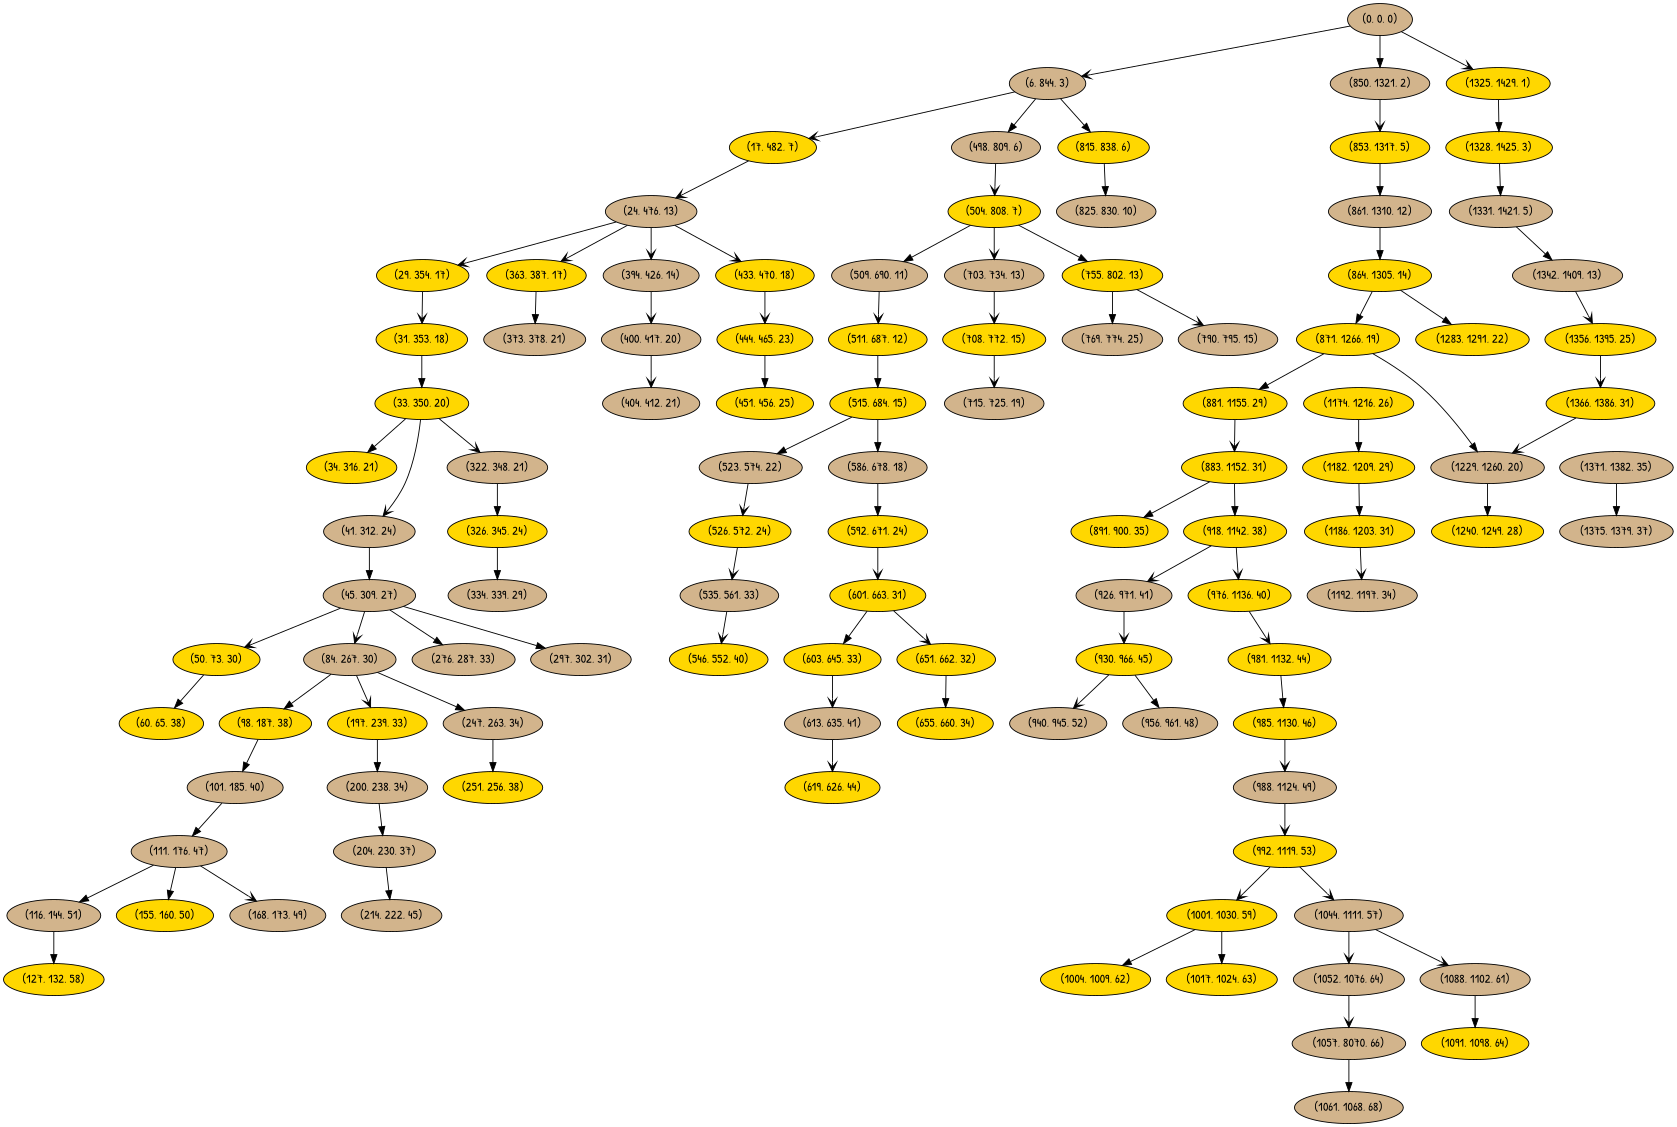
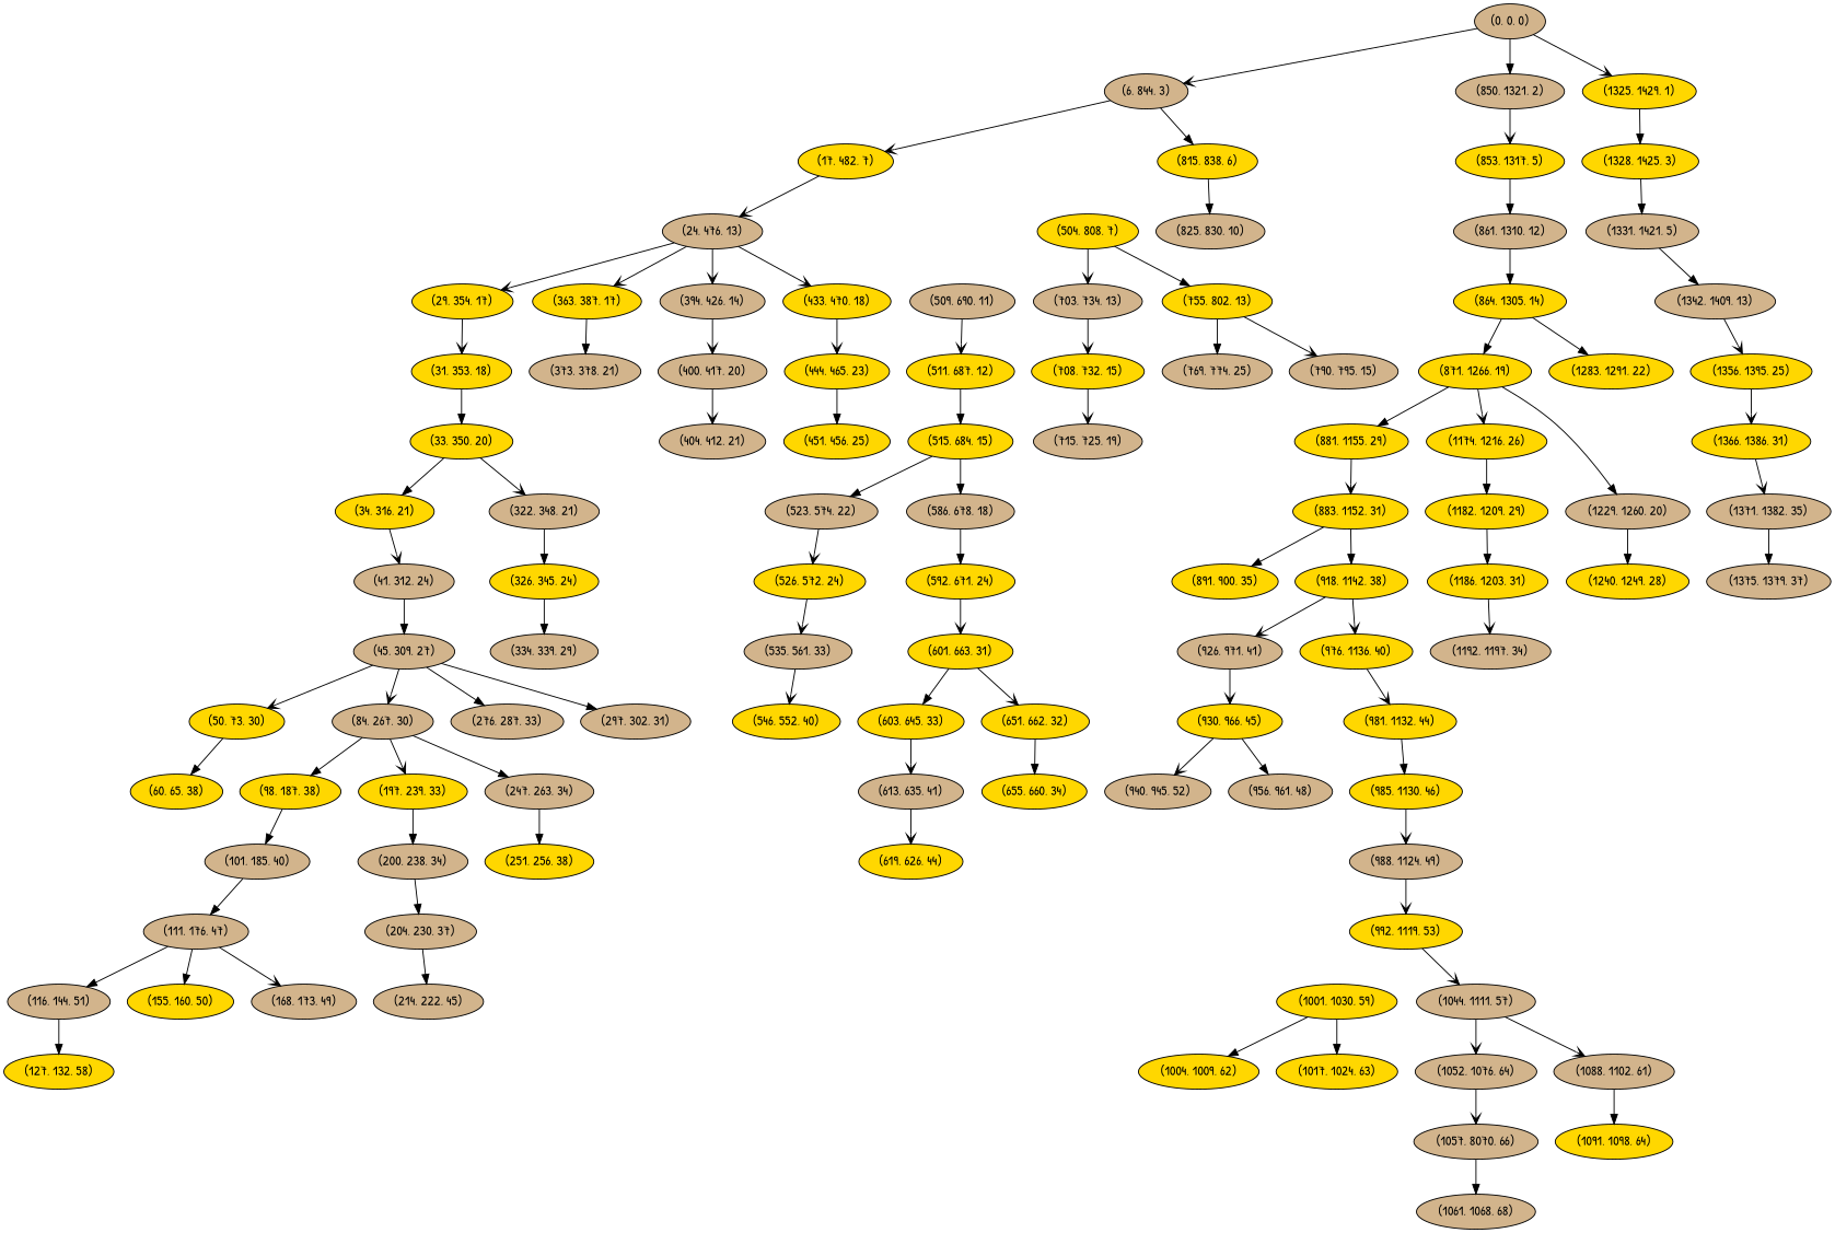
  digraph {
    fontname="Patrick Hand"
    node [fillcolor=gold fontname="Patrick Hand" style=filled]
    edge [arrowhead=normal fontname="Patrick Hand"]
    "(0, 0, 0)" [fillcolor=tan]
    "(6, 844, 3)" [fillcolor=tan]
    "(850, 1321, 2)" [fillcolor=tan]
    "(1325, 1429, 1)"
    "(17, 482, 7)"
-   "(498, 809, 6)" [fillcolor=tan]
    "(815, 838, 6)"
    "(853, 1317, 5)"
    "(1328, 1425, 3)"
    "(24, 476, 13)" [fillcolor=tan]
    "(504, 808, 7)"
    "(825, 830, 10)" [fillcolor=tan]
    "(29, 354, 17)"
    "(363, 387, 17)"
    "(394, 426, 14)" [fillcolor=tan]
    "(433, 470, 18)"
    "(31, 353, 18)"
    "(373, 378, 21)" [fillcolor=tan]
    "(400, 417, 20)" [fillcolor=tan]
    "(444, 465, 23)"
    "(33, 350, 20)"
    "(34, 316, 21)"
    "(322, 348, 21)" [fillcolor=tan]
    "(41, 312, 24)" [fillcolor=tan]
    "(326, 345, 24)"
    "(45, 309, 27)" [fillcolor=tan]
    "(50, 73, 30)"
    "(84, 267, 30)" [fillcolor=tan]
    "(276, 287, 33)" [fillcolor=tan]
    "(297, 302, 31)" [fillcolor=tan]
    "(60, 65, 38)"
    "(98, 187, 38)"
    "(197, 239, 33)"
    "(247, 263, 34)" [fillcolor=tan]
    "(101, 185, 40)" [fillcolor=tan]
    "(200, 238, 34)" [fillcolor=tan]
    "(251, 256, 38)"
    "(111, 176, 47)" [fillcolor=tan]
    "(116, 144, 51)" [fillcolor=tan]
    "(155, 160, 50)"
    "(168, 173, 49)" [fillcolor=tan]
    "(127, 132, 58)"
    "(204, 230, 37)" [fillcolor=tan]
    "(214, 222, 45)" [fillcolor=tan]
    "(334, 339, 29)" [fillcolor=tan]
    "(404, 412, 21)" [fillcolor=tan]
    "(451, 456, 25)"
    "(509, 690, 11)" [fillcolor=tan]
    "(703, 734, 13)" [fillcolor=tan]
    "(755, 802, 13)"
    "(511, 687, 12)"
-   "(708, 732, 15)" [label="(708, 772, 15)"]
+   "(708, 732, 15)"
    "(769, 774, 25)" [fillcolor=tan]
    "(790, 795, 15)" [fillcolor=tan]
    "(515, 684, 15)"
    "(523, 574, 22)" [fillcolor=tan]
    "(586, 678, 18)" [fillcolor=tan]
    "(526, 572, 24)"
    "(592, 671, 24)"
    "(535, 561, 33)" [fillcolor=tan]
    "(546, 552, 40)"
    "(601, 663, 31)"
    "(603, 645, 33)"
    "(651, 662, 32)"
    "(613, 635, 41)" [fillcolor=tan]
    "(655, 660, 34)"
    "(619, 626, 44)"
    "(715, 725, 19)" [fillcolor=tan]
    "(861, 1310, 12)" [fillcolor=tan]
    "(864, 1305, 14)"
    "(871, 1266, 19)"
    "(1283, 1291, 22)"
    "(881, 1155, 29)"
    "(1174, 1216, 26)"
    "(1229, 1260, 20)" [fillcolor=tan]
    "(883, 1152, 31)"
    "(1182, 1209, 29)"
    "(1240, 1249, 28)"
    "(891, 900, 35)"
    "(918, 1142, 38)"
    "(926, 971, 41)" [fillcolor=tan]
    "(976, 1136, 40)"
    "(930, 966, 45)"
    "(981, 1132, 44)"
    "(940, 945, 52)" [fillcolor=tan]
    "(956, 961, 48)" [fillcolor=tan]
    "(985, 1130, 46)"
    "(988, 1124, 49)" [fillcolor=tan]
    "(992, 1119, 53)"
    "(1001, 1030, 59)"
    "(1044, 1111, 57)" [fillcolor=tan]
    "(1004, 1009, 62)"
    "(1017, 1024, 63)"
    "(1052, 1076, 64)" [fillcolor=tan]
    "(1088, 1102, 61)" [fillcolor=tan]
    n96 [fillcolor=tan label="(1057, 8070, 66)"]
    "(1091, 1098, 64)"
    "(1061, 1068, 68)" [fillcolor=tan]
    "(1186, 1203, 31)"
    "(1192, 1197, 34)" [fillcolor=tan]
    "(1331, 1421, 5)" [fillcolor=tan]
    "(1342, 1409, 13)" [fillcolor=tan]
    "(1356, 1395, 25)"
    "(1366, 1386, 31)"
    "(1371, 1382, 35)" [fillcolor=tan]
    "(1375, 1379, 37)" [fillcolor=tan]
    "(0, 0, 0)" -> "(6, 844, 3)" [arrowhead=vee]
    "(0, 0, 0)" -> "(850, 1321, 2)"
    "(0, 0, 0)" -> "(1325, 1429, 1)" [arrowhead=vee]
    "(6, 844, 3)" -> "(17, 482, 7)" [arrowhead=vee]
-   "(6, 844, 3)" -> "(498, 809, 6)"
    "(6, 844, 3)" -> "(815, 838, 6)"
    "(850, 1321, 2)" -> "(853, 1317, 5)" [arrowhead=vee]
    "(1325, 1429, 1)" -> "(1328, 1425, 3)"
    "(17, 482, 7)" -> "(24, 476, 13)" [arrowhead=vee]
-   "(498, 809, 6)" -> "(504, 808, 7)" [arrowhead=vee]
    "(815, 838, 6)" -> "(825, 830, 10)"
    "(853, 1317, 5)" -> "(861, 1310, 12)"
    "(1328, 1425, 3)" -> "(1331, 1421, 5)"
    "(24, 476, 13)" -> "(29, 354, 17)" [arrowhead=vee]
    "(24, 476, 13)" -> "(363, 387, 17)" [arrowhead=vee]
    "(24, 476, 13)" -> "(394, 426, 14)" [arrowhead=vee]
    "(24, 476, 13)" -> "(433, 470, 18)" [arrowhead=vee]
-   "(504, 808, 7)" -> "(509, 690, 11)"
    "(504, 808, 7)" -> "(703, 734, 13)" [arrowhead=vee]
    "(504, 808, 7)" -> "(755, 802, 13)"
    "(29, 354, 17)" -> "(31, 353, 18)" [arrowhead=vee]
    "(363, 387, 17)" -> "(373, 378, 21)"
    "(394, 426, 14)" -> "(400, 417, 20)" [arrowhead=vee]
    "(433, 470, 18)" -> "(444, 465, 23)" [arrowhead=vee]
    "(31, 353, 18)" -> "(33, 350, 20)"
    "(400, 417, 20)" -> "(404, 412, 21)" [arrowhead=vee]
    "(444, 465, 23)" -> "(451, 456, 25)"
    "(33, 350, 20)" -> "(34, 316, 21)"
    "(33, 350, 20)" -> "(322, 348, 21)" [arrowhead=vee]
-   "(33, 350, 20)" -> "(41, 312, 24)" [arrowhead=vee]
+   "(34, 316, 21)" -> "(41, 312, 24)" [arrowhead=vee]
    "(322, 348, 21)" -> "(326, 345, 24)"
    "(41, 312, 24)" -> "(45, 309, 27)"
    "(326, 345, 24)" -> "(334, 339, 29)"
    "(45, 309, 27)" -> "(50, 73, 30)" [arrowhead=vee]
    "(45, 309, 27)" -> "(84, 267, 30)" [arrowhead=vee]
    "(45, 309, 27)" -> "(276, 287, 33)"
    "(45, 309, 27)" -> "(297, 302, 31)"
    "(50, 73, 30)" -> "(60, 65, 38)"
    "(84, 267, 30)" -> "(98, 187, 38)"
    "(84, 267, 30)" -> "(197, 239, 33)" [arrowhead=vee]
    "(84, 267, 30)" -> "(247, 263, 34)"
    "(98, 187, 38)" -> "(101, 185, 40)"
    "(197, 239, 33)" -> "(200, 238, 34)"
    "(247, 263, 34)" -> "(251, 256, 38)"
    "(101, 185, 40)" -> "(111, 176, 47)"
    "(200, 238, 34)" -> "(204, 230, 37)"
    "(111, 176, 47)" -> "(116, 144, 51)"
    "(111, 176, 47)" -> "(155, 160, 50)"
    "(111, 176, 47)" -> "(168, 173, 49)" [arrowhead=vee]
    "(116, 144, 51)" -> "(127, 132, 58)"
    "(204, 230, 37)" -> "(214, 222, 45)"
    "(509, 690, 11)" -> "(511, 687, 12)" [arrowhead=vee]
    "(703, 734, 13)" -> "(708, 732, 15)" [arrowhead=vee]
    "(755, 802, 13)" -> "(769, 774, 25)"
    "(755, 802, 13)" -> "(790, 795, 15)" [arrowhead=vee]
    "(511, 687, 12)" -> "(515, 684, 15)"
    "(708, 732, 15)" -> "(715, 725, 19)" [arrowhead=vee]
    "(515, 684, 15)" -> "(523, 574, 22)"
    "(515, 684, 15)" -> "(586, 678, 18)"
    "(523, 574, 22)" -> "(526, 572, 24)" [arrowhead=vee]
    "(586, 678, 18)" -> "(592, 671, 24)"
    "(526, 572, 24)" -> "(535, 561, 33)" [arrowhead=vee]
    "(592, 671, 24)" -> "(601, 663, 31)" [arrowhead=vee]
    "(535, 561, 33)" -> "(546, 552, 40)" [arrowhead=vee]
    "(601, 663, 31)" -> "(603, 645, 33)"
    "(601, 663, 31)" -> "(651, 662, 32)" [arrowhead=vee]
    "(603, 645, 33)" -> "(613, 635, 41)" [arrowhead=vee]
    "(651, 662, 32)" -> "(655, 660, 34)"
    "(613, 635, 41)" -> "(619, 626, 44)" [arrowhead=vee]
    "(861, 1310, 12)" -> "(864, 1305, 14)"
    "(864, 1305, 14)" -> "(871, 1266, 19)"
    "(864, 1305, 14)" -> "(1283, 1291, 22)"
    "(871, 1266, 19)" -> "(881, 1155, 29)"
+   "(871, 1266, 19)" -> "(1174, 1216, 26)" [arrowhead=vee]
    "(871, 1266, 19)" -> "(1229, 1260, 20)"
    "(881, 1155, 29)" -> "(883, 1152, 31)" [arrowhead=vee]
    "(1174, 1216, 26)" -> "(1182, 1209, 29)"
    "(1229, 1260, 20)" -> "(1240, 1249, 28)"
    "(883, 1152, 31)" -> "(891, 900, 35)"
    "(883, 1152, 31)" -> "(918, 1142, 38)"
    "(1182, 1209, 29)" -> "(1186, 1203, 31)"
    "(918, 1142, 38)" -> "(926, 971, 41)" [arrowhead=vee]
    "(918, 1142, 38)" -> "(976, 1136, 40)" [arrowhead=vee]
    "(926, 971, 41)" -> "(930, 966, 45)" [arrowhead=vee]
    "(976, 1136, 40)" -> "(981, 1132, 44)" [arrowhead=vee]
    "(930, 966, 45)" -> "(940, 945, 52)" [arrowhead=vee]
    "(930, 966, 45)" -> "(956, 961, 48)"
    "(981, 1132, 44)" -> "(985, 1130, 46)"
    "(985, 1130, 46)" -> "(988, 1124, 49)" [arrowhead=vee]
    "(988, 1124, 49)" -> "(992, 1119, 53)" [arrowhead=vee]
-   "(992, 1119, 53)" -> "(1001, 1030, 59)" [arrowhead=vee]
    "(992, 1119, 53)" -> "(1044, 1111, 57)" [arrowhead=vee]
    "(1001, 1030, 59)" -> "(1004, 1009, 62)"
    "(1001, 1030, 59)" -> "(1017, 1024, 63)"
    "(1044, 1111, 57)" -> "(1052, 1076, 64)" [arrowhead=vee]
    "(1044, 1111, 57)" -> "(1088, 1102, 61)" [arrowhead=vee]
    "(1052, 1076, 64)" -> n96 [arrowhead=vee]
    "(1088, 1102, 61)" -> "(1091, 1098, 64)"
    n96 -> "(1061, 1068, 68)"
    "(1186, 1203, 31)" -> "(1192, 1197, 34)" [arrowhead=vee]
    "(1331, 1421, 5)" -> "(1342, 1409, 13)"
    "(1342, 1409, 13)" -> "(1356, 1395, 25)" [arrowhead=vee]
    "(1356, 1395, 25)" -> "(1366, 1386, 31)" [arrowhead=vee]
-   "(1366, 1386, 31)" -> "(1229, 1260, 20)" [arrowhead=vee]
+   "(1366, 1386, 31)" -> "(1371, 1382, 35)" [arrowhead=vee]
    "(1371, 1382, 35)" -> "(1375, 1379, 37)"
  }
